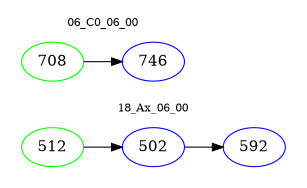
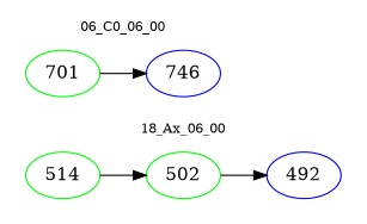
  digraph {
    rankdir=LR
    node [color=blue]
    edge [color=black]
-   n1 [color=green label=512]
-   n2 [label=502]
-   n3 [label=592]
-   n4 [color=green label=708]
+   n1 [color=green label=514]
+   n2 [color=green label=502]
+   n3 [label=492]
+   n4 [color=green label=701]
    n5 [label=746]
    subgraph cluster_1 {
      color=white
      fontsize=10
      label="18_Ax_06_00"
      n1
      n2
      n3
    }
    subgraph cluster_2 {
      color=white
      fontsize=10
      label="06_C0_06_00"
      n4
      n5
    }
    n1 -> n2
    n2 -> n3
    n4 -> n5
  }
